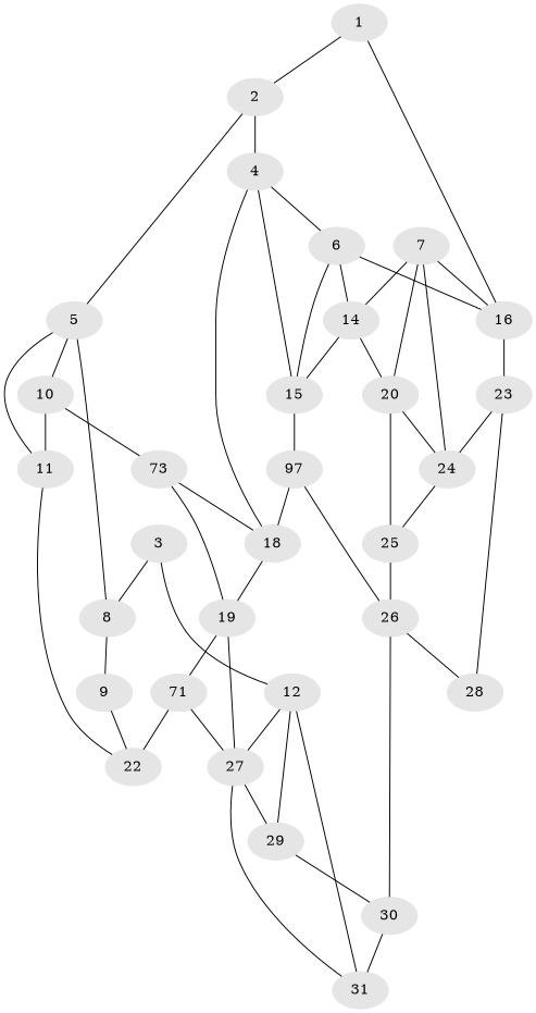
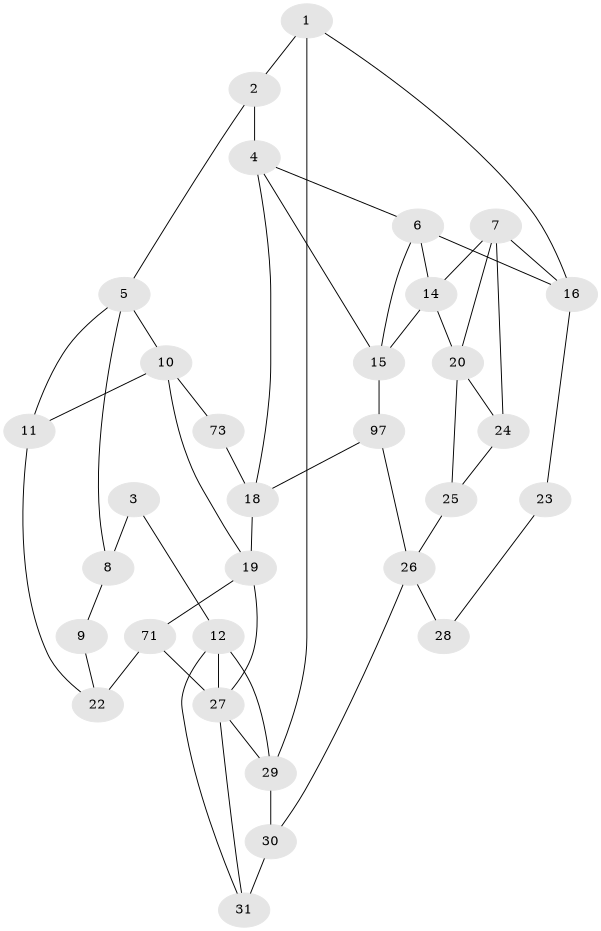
  graph {
    fontname="DejaVu Serif"
    node [color=gray90 fontname="DejaVu Serif" style=filled]
    edge [fontname="DejaVu Serif" weight=1.0]
    1
    2
    16
    29
    4
    5
    3
    8
    12
    23
    30
    6
    15
    18
    10
    11
    9
    27
    31
    14
    n21 [label=97]
    19
    n23 [label=73]
    22
    20
    7
    24
    25
    n29 [label=71]
    26
    28
    1 -- 2
    1 -- 16
+   1 -- 29
    2 -- 4
    2 -- 5
    16 -- 23
    29 -- 30
    4 -- 6
    4 -- 15
    4 -- 18
    5 -- 8
    5 -- 10
    5 -- 11
    3 -- 8 [weight=2.0]
    3 -- 12
    8 -- 9
    12 -- 29
    12 -- 27
    12 -- 31
-   23 -- 24
    23 -- 28
    30 -- 31 [weight=2.0]
    6 -- 16
    6 -- 15
    6 -- 14
    15 -- n21
    18 -- 19
    10 -- 11
    10 -- n23 [weight=2.0]
    11 -- 22
    9 -- 22
    27 -- 29 [weight=2.0]
    27 -- 31
    14 -- 15
    14 -- 20
    n21 -- 18
    n21 -- 26
    19 -- 27
    19 -- n29
    n23 -- 18
-   n23 -- 19
+   10 -- 19
    20 -- 24
    20 -- 25
    7 -- 16
    7 -- 14
    7 -- 20
    7 -- 24
    24 -- 25
    25 -- 26
    n29 -- 27
    n29 -- 22 [weight=2.0]
    26 -- 30
    26 -- 28
  }
